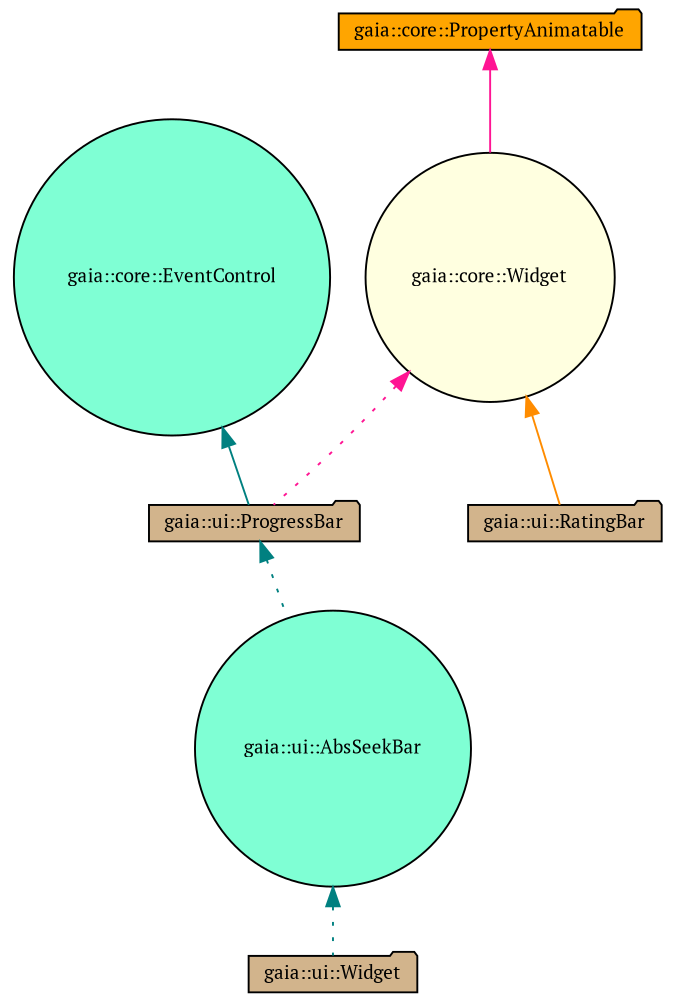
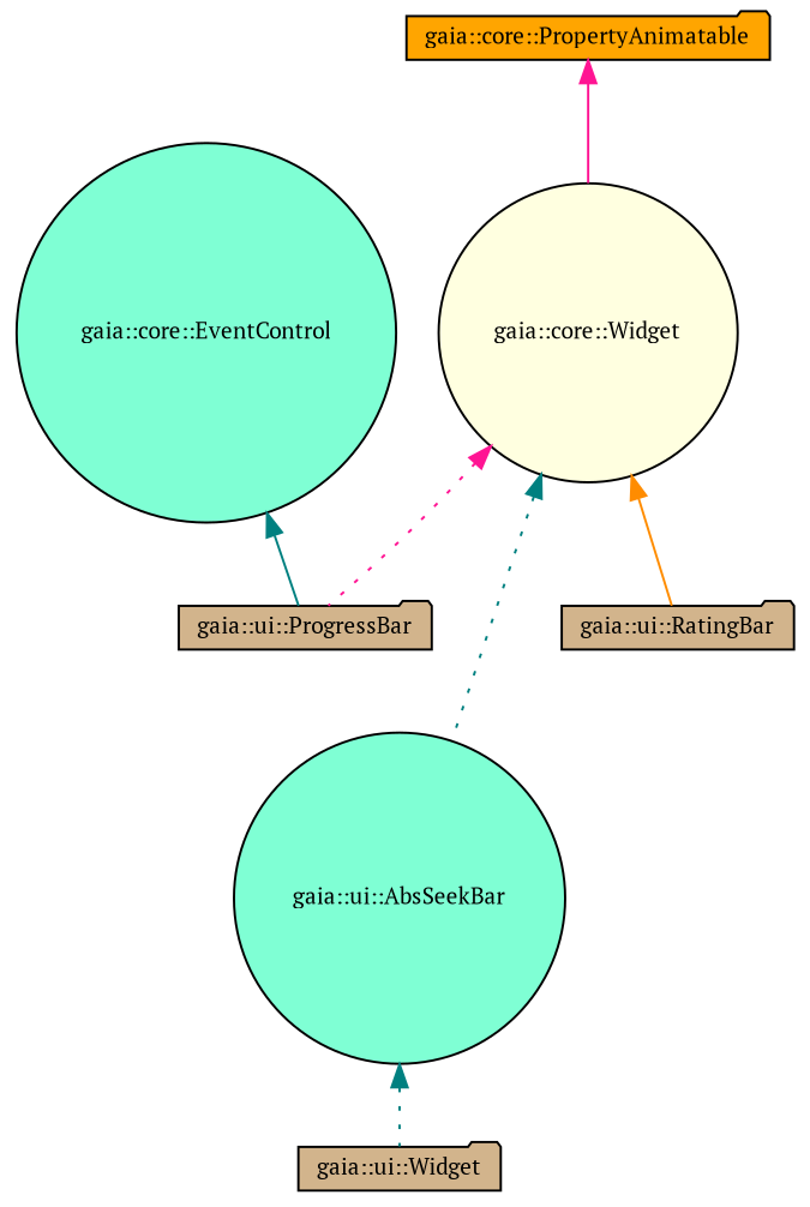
  digraph {
    fontname="PT Serif"
    node [color=black fillcolor=tan fontname="PT Serif" fontsize=10 shape=folder style=filled]
    edge [color=teal dir=back fontname="PT Serif" fontsize=10 labelfontname=Helvetica labelfontsize=10 style=dotted]
    n1 [fontcolor=black height=0.2 label="gaia::ui::ProgressBar" width=0.4]
    n2 [fillcolor=aquamarine height=0.2 label="gaia::ui::AbsSeekBar" shape=circle width=0.4]
    n3 [height=0.2 label="gaia::ui::Widget" width=0.4]
    n4 [fillcolor=lightyellow height=0.2 label="gaia::core::Widget" shape=circle width=0.4]
    n5 [height=0.2 label="gaia::ui::RatingBar" width=0.4]
    n6 [fillcolor=orange height=0.2 label="gaia::core::PropertyAnimatable" width=0.4]
    n7 [fillcolor=aquamarine height=0.2 label="gaia::core::EventControl" shape=circle width=0.4]
-   n1 -> n2
+   n4 -> n2
    n2 -> n3
    n4 -> n1 [color=deeppink]
    n4 -> n5 [color=darkorange style=solid]
    n6 -> n4 [color=deeppink style=solid]
    n7 -> n1 [style=solid]
  }
